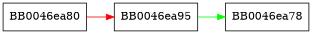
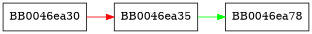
  digraph {
    rankdir=LR
    splines=ortho
    node [shape=box]
-   BB0046ea30 [label=BB0046ea80]
-   BB0046ea35 [label=BB0046ea95]
+   BB0046ea30
+   BB0046ea35
    BB0046ea78
    BB0046ea30 -> BB0046ea35 [color=red]
    BB0046ea35 -> BB0046ea78 [color=green]
  }
